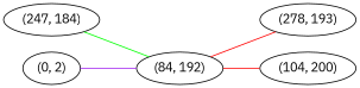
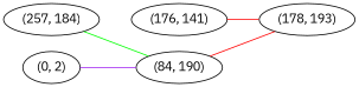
  graph {
    fontname="IBM Plex Sans"
    rankdir=LR
    node [fontname="IBM Plex Sans"]
    edge [color=red fontname="IBM Plex Sans" weight=1]
-   "(257, 184)" [label="(247, 184)"]
-   "(84, 192)"
-   "(178, 193)" [label="(278, 193)"]
-   "(104, 200)"
+   "(257, 184)"
+   "(84, 192)" [label="(84, 190)"]
+   "(178, 193)"
    n5 [label="(0, 2)"]
+   "(176, 141)"
    "(257, 184)" -- "(84, 192)" [color=green weight=2]
    "(84, 192)" -- "(178, 193)"
-   "(84, 192)" -- "(104, 200)"
    n5 -- "(84, 192)" [color=purple weight=4]
+   "(176, 141)" -- "(178, 193)"
  }
